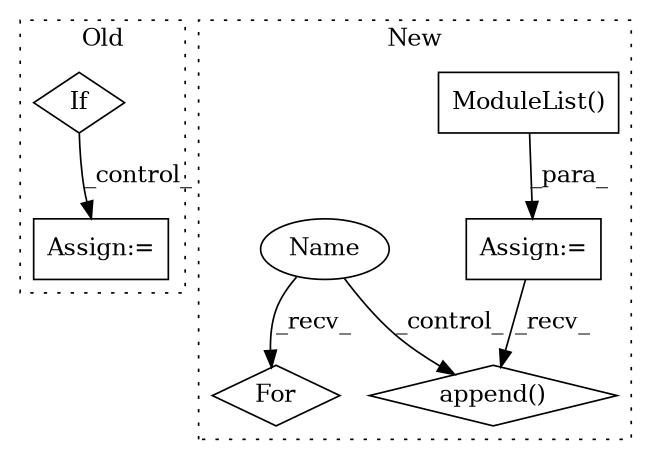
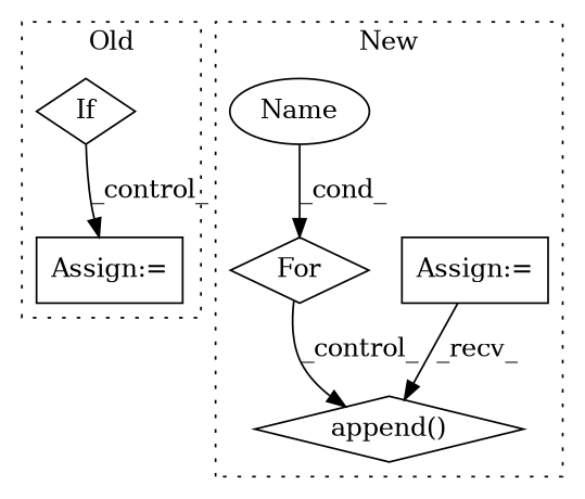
  digraph {
    node [a=68 l=3 shape=diamond]
    n1 [a=96 l="3,14" label=If s="21248,21278"]
    n2 [label="Assign:=" s=21308 shape=box]
-   n3 [a=75 l=15 label="ModuleList()" s=15169 shape=box]
    n4 [label="Assign:=" s=15166 shape=box]
    n5 [a=75 l="19,1" label="append()" s="15831,15855"]
    n6 [a=107 l="4,14" label=For s="15193,15214"]
    n7 [a=87 l=1 label=Name s=15197 shape=ellipse]
    subgraph cluster_1 {
      label=Old
      style=dotted
      n1
      n2
    }
    subgraph cluster_2 {
      label=New
      style=dotted
-     n3
      n4
      n5
      n6
      n7
    }
    n1 -> n2 [label=_control_]
-   n3 -> n4 [label=_para_]
    n4 -> n5 [label=_recv_]
-   n7 -> n5 [label=_control_]
-   n7 -> n6 [label=_recv_]
+   n6 -> n5 [label=_control_]
+   n7 -> n6 [label=_cond_]
  }
